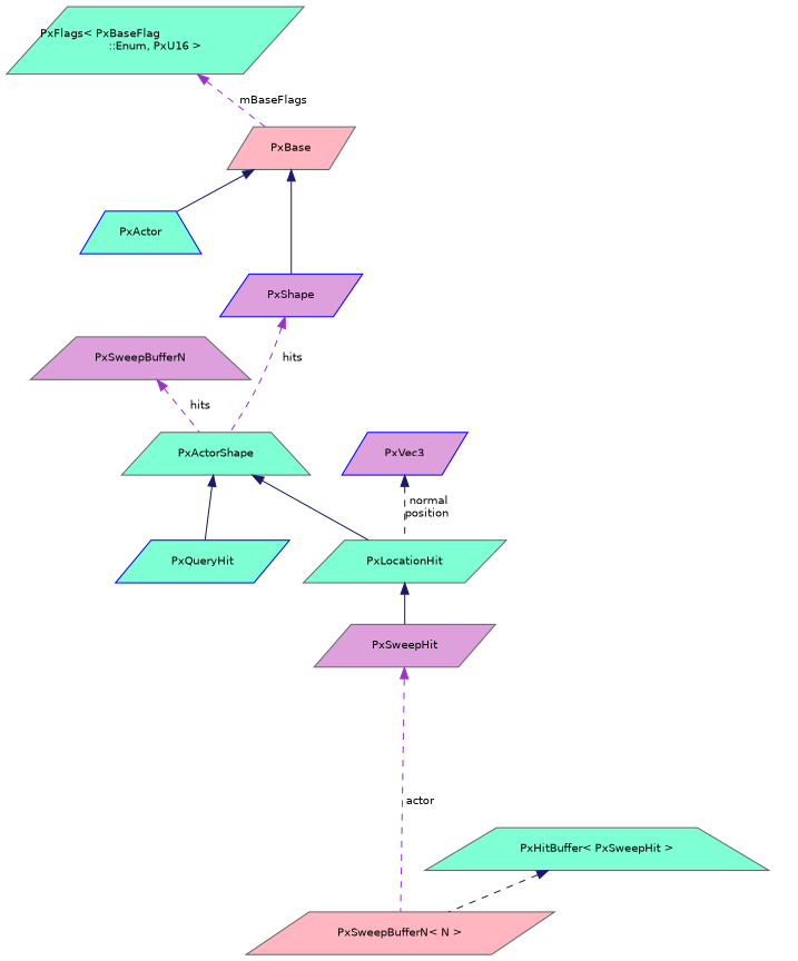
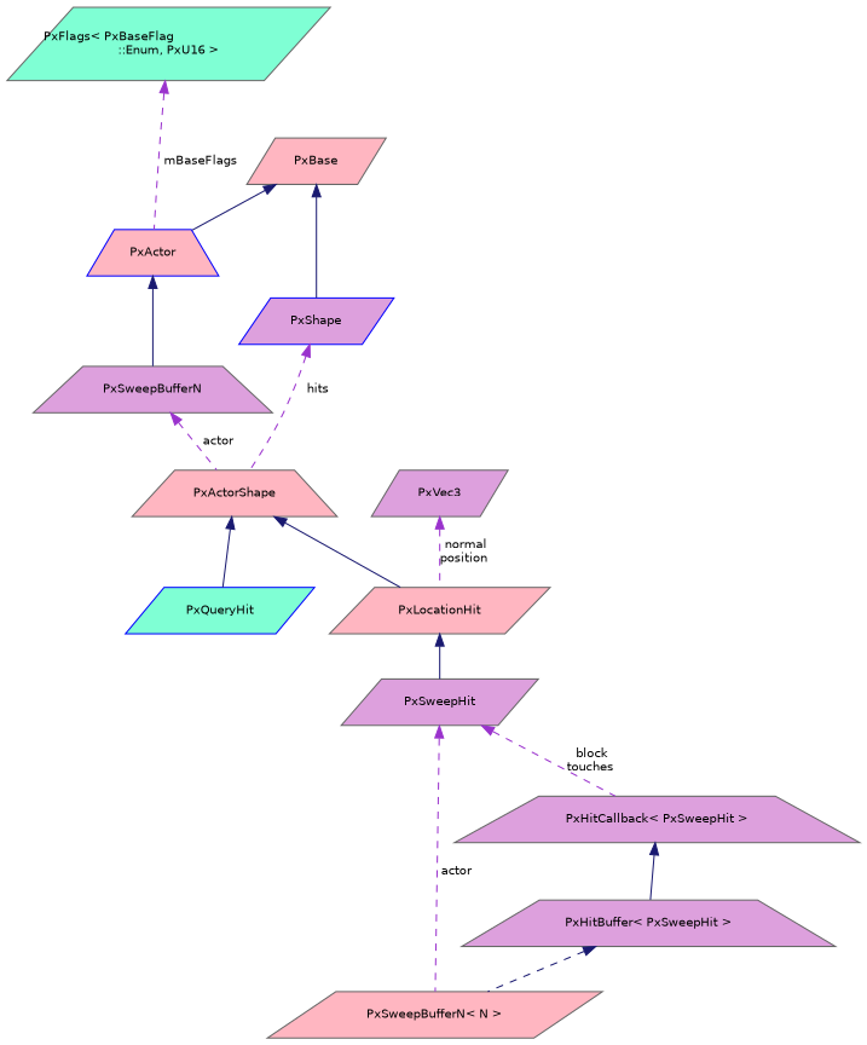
  digraph {
    node [color=gray40 fillcolor=aquamarine fontname=Helvetica fontsize=10 shape=parallelogram style=filled]
    edge [color=midnightblue dir=back fontname=Helvetica fontsize=10 labelfontname=Helvetica labelfontsize=10 style=dashed]
    n1 [fillcolor=lightpink fontcolor=black height=0.2 label="PxSweepBufferN\< N \>" width=0.4]
-   n2 [height=0.2 label="PxHitBuffer\< PxSweepHit \>" shape=trapezium width=0.4]
+   n2 [fillcolor=plum height=0.2 label="PxHitBuffer\< PxSweepHit \>" shape=trapezium width=0.4]
+   n3 [fillcolor=plum height=0.2 label="PxHitCallback\< PxSweepHit \>" shape=trapezium width=0.4]
    n4 [fillcolor=plum height=0.2 label=PxSweepHit width=0.4]
-   n5 [height=0.2 label=PxLocationHit width=0.4]
+   n5 [fillcolor=lightpink height=0.2 label=PxLocationHit width=0.4]
    n6 [color=blue height=0.2 label=PxQueryHit width=0.4]
-   n7 [height=0.2 label=PxActorShape shape=trapezium width=0.4]
+   n7 [fillcolor=lightpink height=0.2 label=PxActorShape shape=trapezium width=0.4]
    n8 [fillcolor=plum height=0.2 label=PxSweepBufferN shape=trapezium width=0.4]
-   n9 [color=blue height=0.2 label=PxActor shape=trapezium width=0.4]
+   n9 [color=blue fillcolor=lightpink height=0.2 label=PxActor shape=trapezium width=0.4]
    n10 [fillcolor=lightpink height=0.2 label=PxBase width=0.4]
    n11 [color=blue fillcolor=plum height=0.2 label=PxShape width=0.4]
    n12 [height=0.2 label="PxFlags\< PxBaseFlag\l::Enum, PxU16 \>" width=0.4]
-   n13 [color=blue fillcolor=plum height=0.2 label=PxVec3 width=0.4]
+   n13 [fillcolor=plum height=0.2 label=PxVec3 width=0.4]
    n2 -> n1
+   n3 -> n2 [style=solid]
    n4 -> n1 [color=darkorchid3 label=" actor"]
+   n4 -> n3 [color=darkorchid3 label=" block\ntouches"]
    n5 -> n4 [style=solid]
    n7 -> n5 [style=solid]
    n7 -> n6 [style=solid]
-   n8 -> n7 [color=darkorchid3 label=" hits"]
+   n8 -> n7 [color=darkorchid3 label=" actor"]
+   n9 -> n8 [style=solid]
    n10 -> n9 [style=solid]
    n10 -> n11 [style=solid]
    n11 -> n7 [color=darkorchid3 label=" hits"]
-   n12 -> n10 [color=darkorchid3 label=" mBaseFlags"]
-   n13 -> n5 [label=" normal\nposition"]
+   n12 -> n9 [color=darkorchid3 label=" mBaseFlags"]
+   n13 -> n5 [color=darkorchid3 label=" normal\nposition"]
  }
